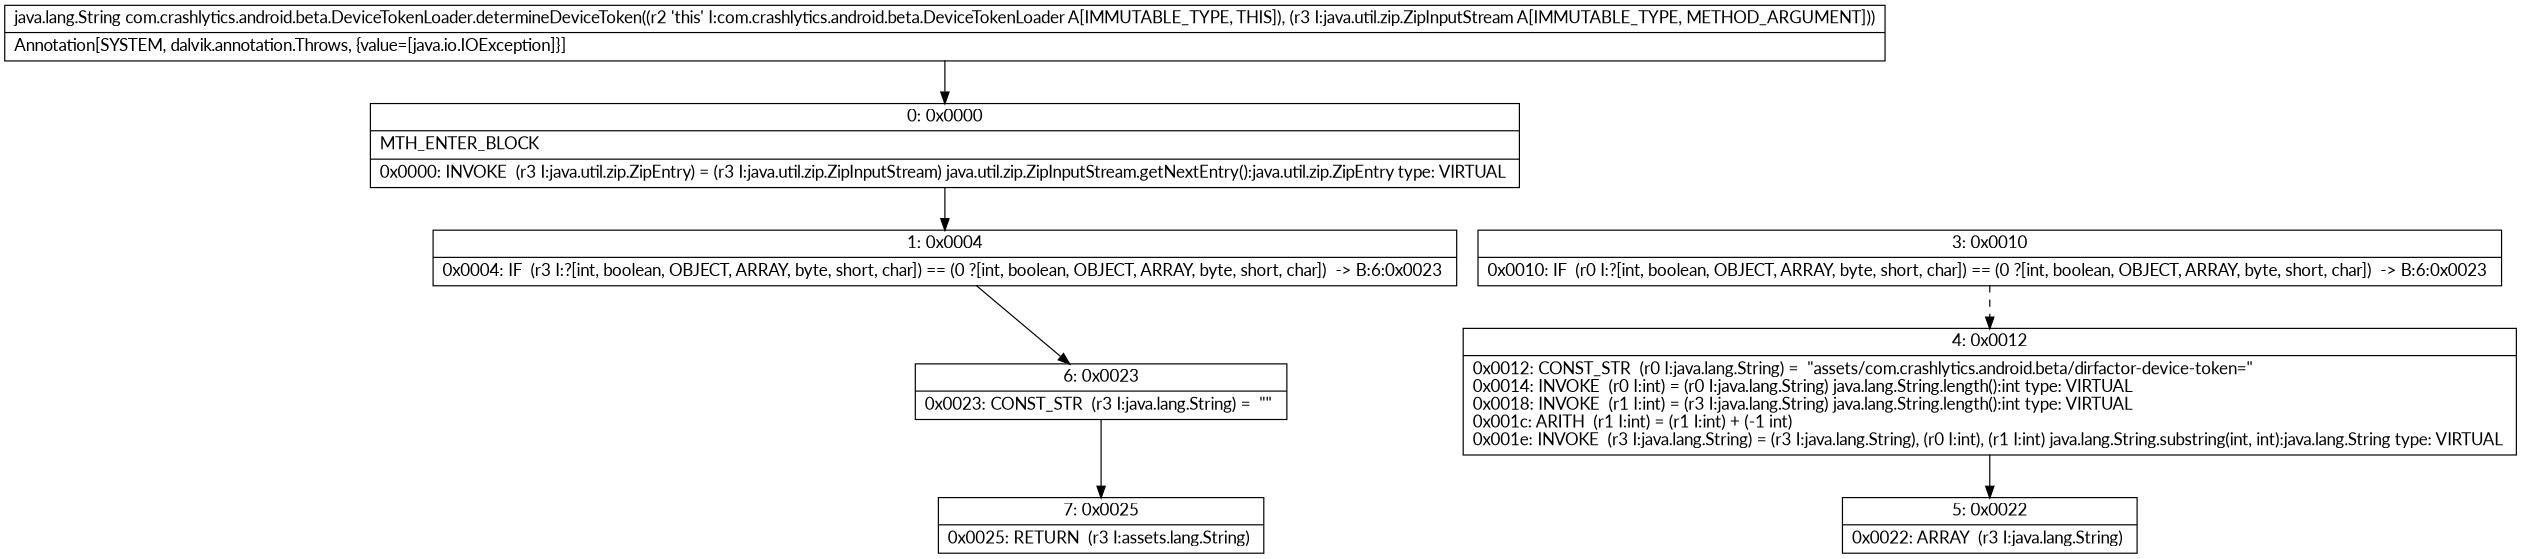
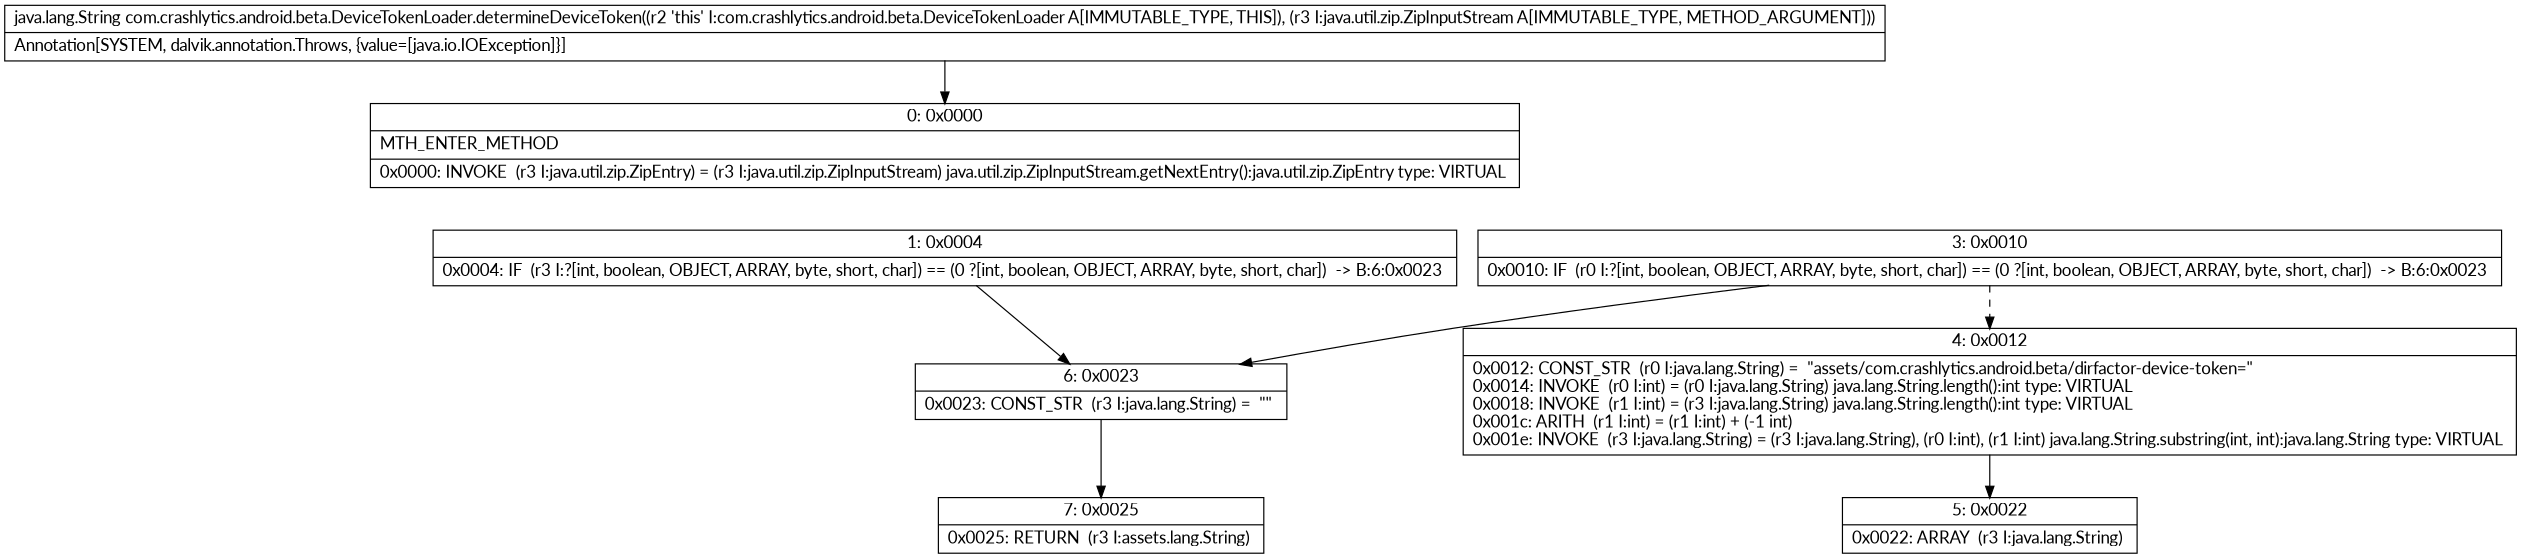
  digraph {
    fontname=Lato
    node [fontname=Lato shape=record]
    edge [fontname=Lato]
-   n1 [label="{0\:\ 0x0000|MTH_ENTER_BLOCK\l|0x0000: INVOKE  (r3 I:java.util.zip.ZipEntry) = (r3 I:java.util.zip.ZipInputStream) java.util.zip.ZipInputStream.getNextEntry():java.util.zip.ZipEntry type: VIRTUAL \l}"]
+   n1 [label="{0\:\ 0x0000|MTH_ENTER_METHOD\l|0x0000: INVOKE  (r3 I:java.util.zip.ZipEntry) = (r3 I:java.util.zip.ZipInputStream) java.util.zip.ZipInputStream.getNextEntry():java.util.zip.ZipEntry type: VIRTUAL \l}"]
    n2 [label="{1\:\ 0x0004|0x0004: IF  (r3 I:?[int, boolean, OBJECT, ARRAY, byte, short, char]) == (0 ?[int, boolean, OBJECT, ARRAY, byte, short, char])  \-\> B:6:0x0023 \l}"]
    n3 [label="{6\:\ 0x0023|0x0023: CONST_STR  (r3 I:java.lang.String) =  \"\" \l}"]
    n4 [label="{7\:\ 0x0025|0x0025: RETURN  (r3 I:assets.lang.String) \l}"]
    n5 [label="{3\:\ 0x0010|0x0010: IF  (r0 I:?[int, boolean, OBJECT, ARRAY, byte, short, char]) == (0 ?[int, boolean, OBJECT, ARRAY, byte, short, char])  \-\> B:6:0x0023 \l}"]
    n6 [label="{4\:\ 0x0012|0x0012: CONST_STR  (r0 I:java.lang.String) =  \"assets\/com.crashlytics.android.beta\/dirfactor\-device\-token=\" \l0x0014: INVOKE  (r0 I:int) = (r0 I:java.lang.String) java.lang.String.length():int type: VIRTUAL \l0x0018: INVOKE  (r1 I:int) = (r3 I:java.lang.String) java.lang.String.length():int type: VIRTUAL \l0x001c: ARITH  (r1 I:int) = (r1 I:int) + (\-1 int) \l0x001e: INVOKE  (r3 I:java.lang.String) = (r3 I:java.lang.String), (r0 I:int), (r1 I:int) java.lang.String.substring(int, int):java.lang.String type: VIRTUAL \l}"]
    n7 [label="{5\:\ 0x0022|0x0022: ARRAY  (r3 I:java.lang.String) \l}"]
    n8 [label="{java.lang.String com.crashlytics.android.beta.DeviceTokenLoader.determineDeviceToken((r2 'this' I:com.crashlytics.android.beta.DeviceTokenLoader A[IMMUTABLE_TYPE, THIS]), (r3 I:java.util.zip.ZipInputStream A[IMMUTABLE_TYPE, METHOD_ARGUMENT]))  | Annotation[SYSTEM, dalvik.annotation.Throws, \{value=[java.io.IOException]\}]\l}"]
-   n1 -> n2
    n2 -> n3
    n3 -> n4
+   n5 -> n3
    n5 -> n6 [style=dashed]
    n6 -> n7
    n8 -> n1
  }
